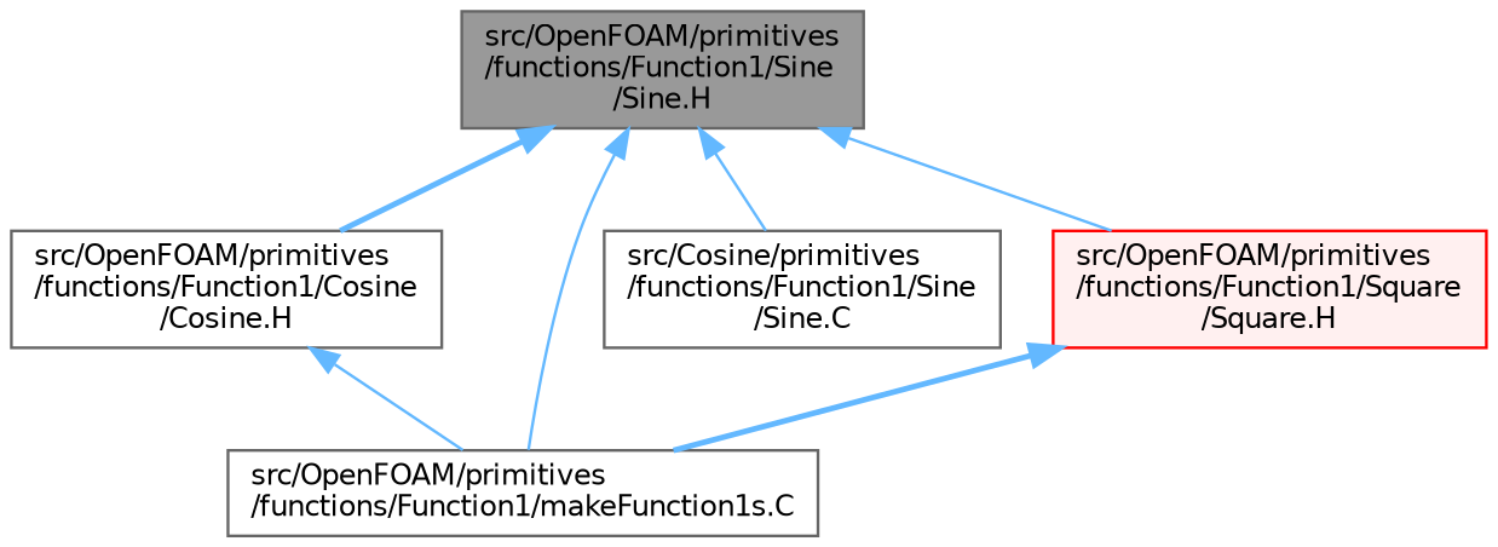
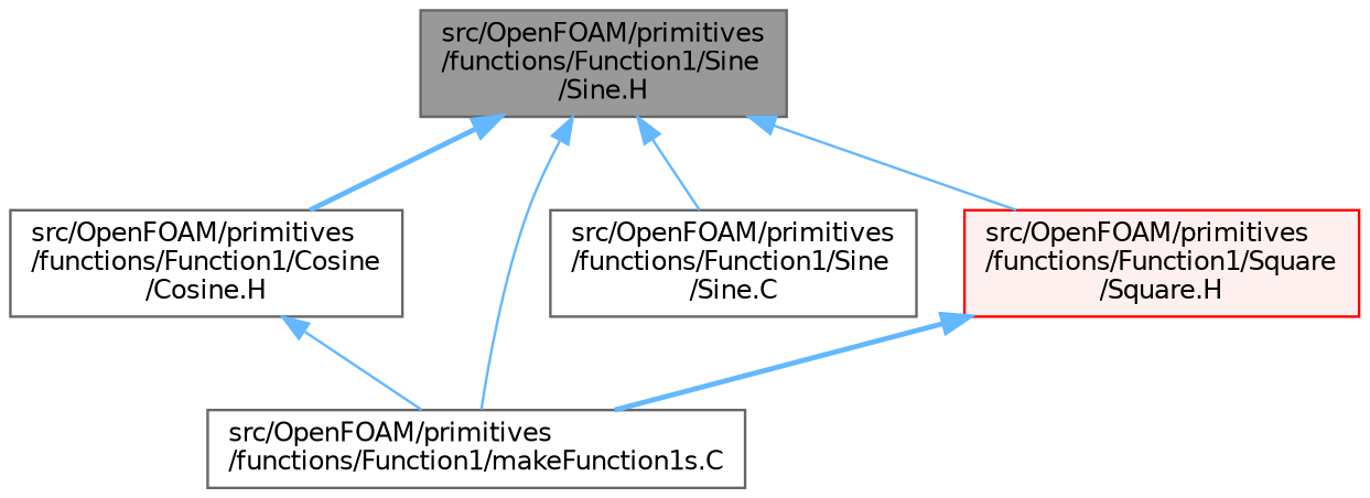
  digraph {
    node [color=grey40 fillcolor=white fontname=Helvetica fontsize=10 shape=box style=filled]
    edge [color=steelblue1 dir=back fontname=Helvetica fontsize=10 labelfontname=Helvetica labelfontsize=10 style=solid]
    n1 [color=gray40 fillcolor=grey60 fontcolor=black height=0.2 label="src/OpenFOAM/primitives\l/functions/Function1/Sine\l/Sine.H" width=0.4]
    n2 [height=0.2 label="src/OpenFOAM/primitives\l/functions/Function1/Cosine\l/Cosine.H" width=0.4]
    n3 [height=0.2 label="src/OpenFOAM/primitives\l/functions/Function1/makeFunction1s.C" width=0.4]
-   n4 [height=0.2 label="src/Cosine/primitives\l/functions/Function1/Sine\l/Sine.C" width=0.4]
+   n4 [height=0.2 label="src/OpenFOAM/primitives\l/functions/Function1/Sine\l/Sine.C" width=0.4]
    n5 [color=red fillcolor="#FFF0F0" height=0.2 label="src/OpenFOAM/primitives\l/functions/Function1/Square\l/Square.H" width=0.4]
    n1 -> n2 [style=bold]
    n1 -> n3
    n1 -> n4
    n1 -> n5
    n2 -> n3
    n5 -> n3 [style=bold]
  }
